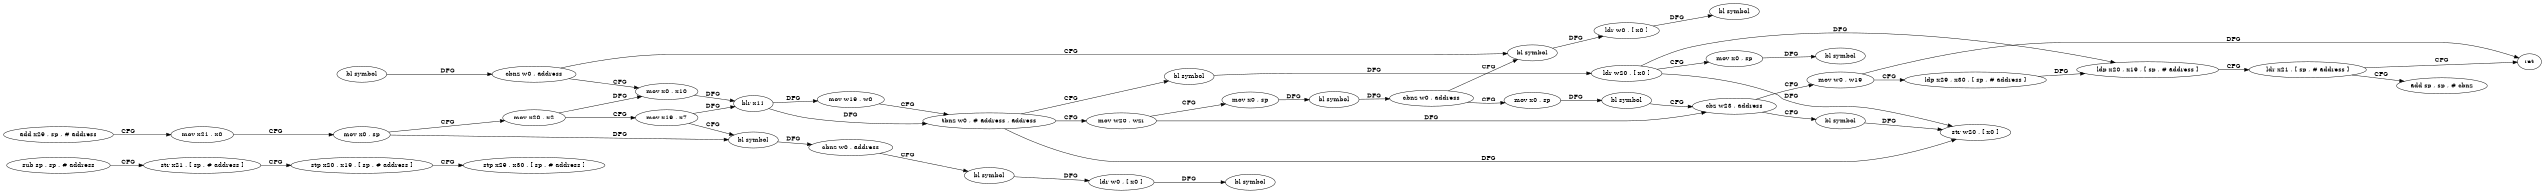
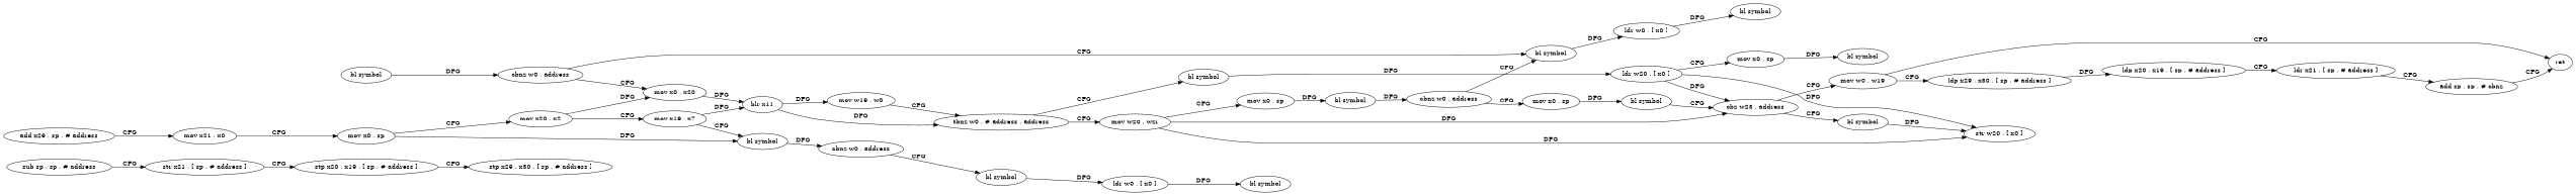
  digraph {
    rankdir=LR
    n1 [label="sub sp , sp , # address"]
    n2 [label="str x21 , [ sp , # address ]"]
    n3 [label="stp x20 , x19 , [ sp , # address ]"]
    n4 [label="stp x29 , x30 , [ sp , # address ]"]
    n5 [label="add x29 , sp , # address"]
    n6 [label="mov x21 , x0"]
    n7 [label="mov x0 , sp"]
    n8 [label="mov x20 , x2"]
    n9 [label="bl symbol"]
    n10 [label="mov x19 , x7"]
-   n11 [label="mov x0 , x10"]
+   n11 [label="mov x0 , x20"]
    n12 [label="cbnz w0 , address"]
    n13 [label="blr x11"]
    n14 [label="mov w19 , w0"]
    n15 [label="tbnz w0 , # address , address"]
    n16 [label="bl symbol"]
    n17 [label="ldr w0 , [ x0 ]"]
    n18 [label="bl symbol"]
    n19 [label="bl symbol"]
    n20 [label="cbnz w0 , address"]
    n21 [label="bl symbol"]
    n22 [label="ldr w0 , [ x0 ]"]
    n23 [label="bl symbol"]
    n24 [label="bl symbol"]
    n25 [label="mov w20 , wzr"]
    n26 [label="mov w0 , w19"]
    n27 [label="ldp x29 , x30 , [ sp , # address ]"]
    n28 [label=ret]
    n29 [label="ldr w20 , [ x0 ]"]
    n30 [label="mov x0 , sp"]
    n31 [label="cbz w23 , address"]
    n32 [label="str w20 , [ x0 ]"]
    n33 [label="mov x0 , sp"]
    n34 [label="bl symbol"]
    n35 [label="bl symbol"]
    n36 [label="bl symbol"]
    n37 [label="mov x0 , sp"]
    n38 [label="bl symbol"]
    n39 [label="cbnz w0 , address"]
    n40 [label="ldp x20 , x19 , [ sp , # address ]"]
    n41 [label="ldr x21 , [ sp , # address ]"]
    n42 [label="add sp , sp , # cbnz"]
    n1 -> n2 [label=CFG]
    n2 -> n3 [label=CFG]
    n3 -> n4 [label=CFG]
    n5 -> n6 [label=CFG]
    n6 -> n7 [label=CFG]
    n7 -> n8 [label=CFG]
    n7 -> n9 [label=DFG]
    n8 -> n10 [label=CFG]
    n8 -> n11 [label=DFG]
    n9 -> n12 [label=DFG]
    n10 -> n9 [label=CFG]
    n10 -> n13 [label=DFG]
    n11 -> n13 [label=DFG]
    n12 -> n16 [label=CFG]
    n13 -> n14 [label=DFG]
    n13 -> n15 [label=DFG]
    n14 -> n15 [label=CFG]
    n15 -> n24 [label=CFG]
    n15 -> n25 [label=CFG]
    n16 -> n17 [label=DFG]
    n17 -> n18 [label=DFG]
    n19 -> n20 [label=DFG]
    n20 -> n11 [label=CFG]
    n20 -> n21 [label=CFG]
    n21 -> n22 [label=DFG]
    n22 -> n23 [label=DFG]
    n24 -> n29 [label=DFG]
    n25 -> n30 [label=CFG]
    n25 -> n31 [label=DFG]
-   n15 -> n32 [label=DFG]
+   n25 -> n32 [label=DFG]
    n26 -> n27 [label=CFG]
-   n26 -> n28 [label=DFG]
+   n26 -> n28 [label=CFG]
    n27 -> n40 [label=DFG]
-   n29 -> n40 [label=DFG]
+   n29 -> n31 [label=DFG]
    n29 -> n32 [label=DFG]
    n29 -> n33 [label=CFG]
    n30 -> n34 [label=DFG]
    n31 -> n26 [label=CFG]
    n31 -> n35 [label=CFG]
    n33 -> n36 [label=DFG]
    n34 -> n39 [label=DFG]
    n35 -> n32 [label=DFG]
    n37 -> n38 [label=DFG]
    n38 -> n31 [label=CFG]
    n39 -> n21 [label=CFG]
    n39 -> n37 [label=CFG]
    n40 -> n41 [label=CFG]
    n41 -> n42 [label=CFG]
-   n41 -> n28 [label=CFG]
+   n42 -> n28 [label=CFG]
  }
